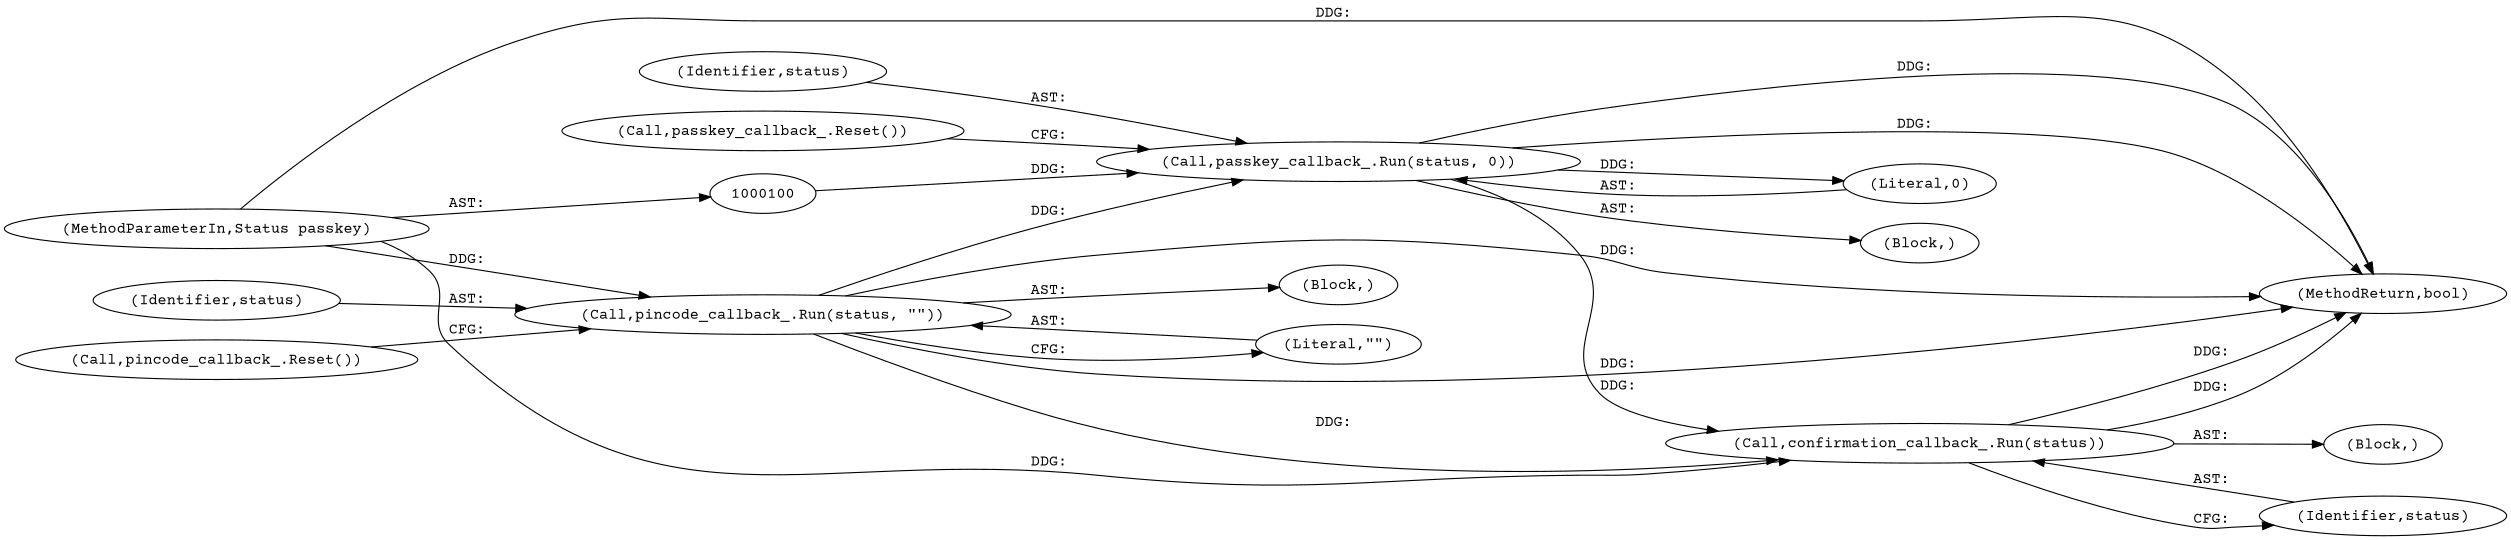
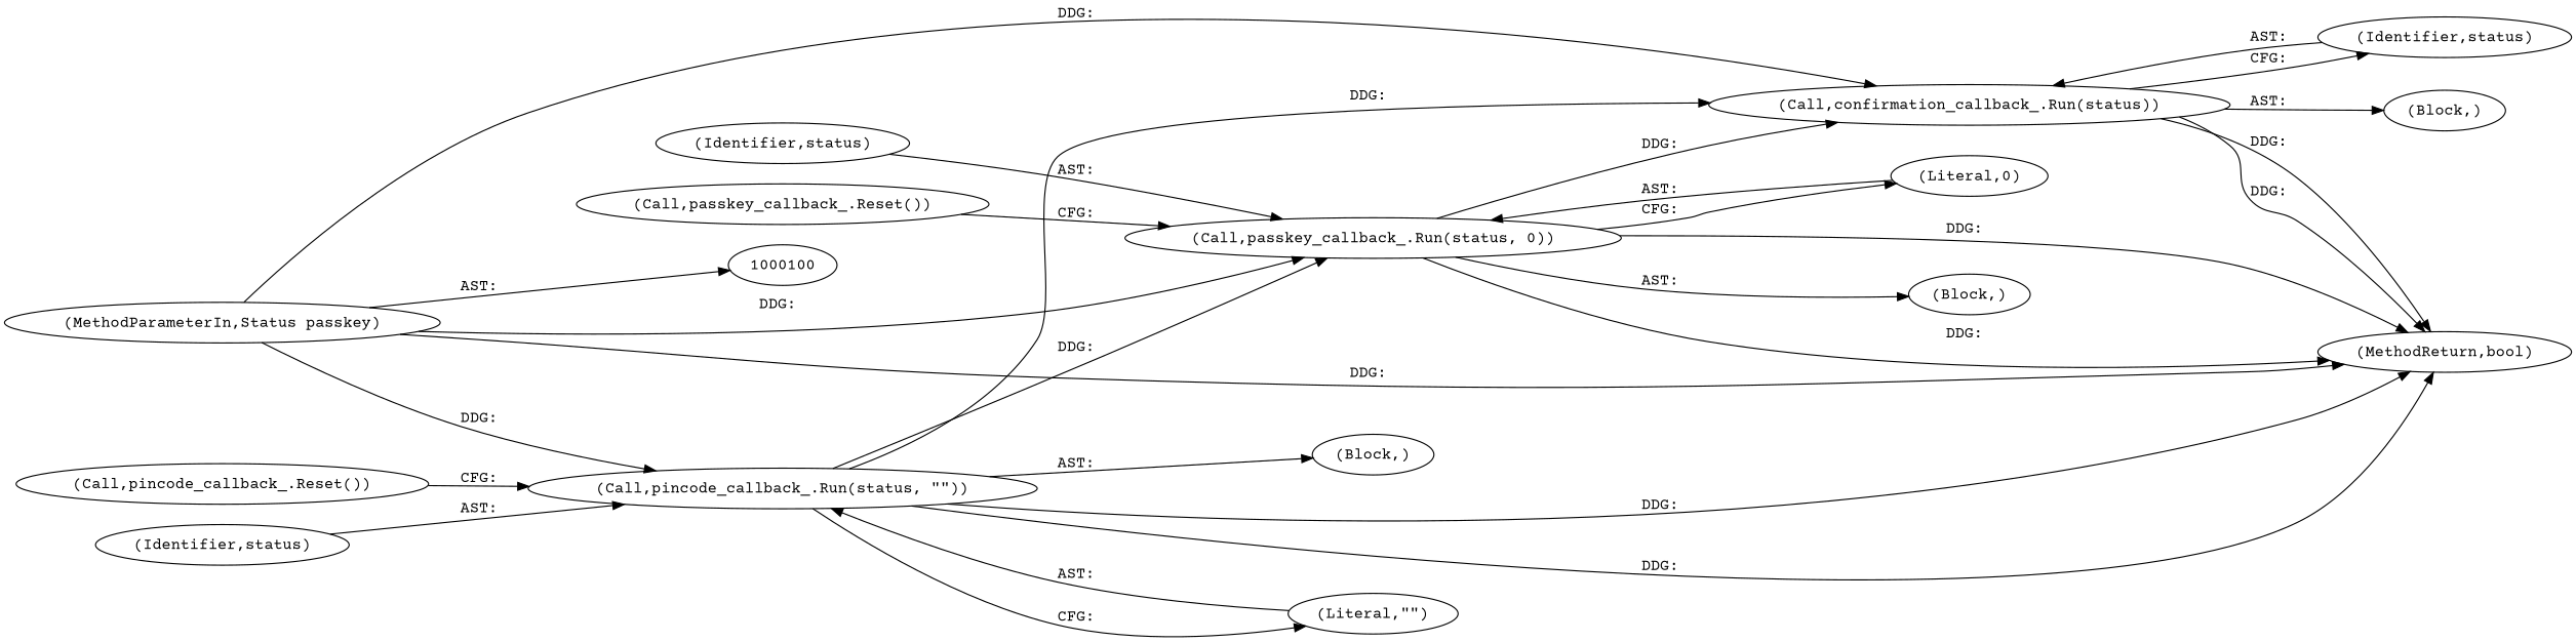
  digraph {
    fontname="Courier Prime"
    rankdir=LR
    node [fontname="Courier Prime"]
    edge [fontname="Courier Prime"]
    n1 [label="(Call,pincode_callback_.Run(status, \"\"))"]
    n2 [label="(Call,passkey_callback_.Run(status, 0))"]
    n3 [label="(Call,confirmation_callback_.Run(status))"]
    n4 [label="(Block,)"]
    n5 [label="(Literal,\"\")"]
    n6 [label="(MethodReturn,bool)"]
    n7 [label="(Block,)"]
    n8 [label="(Literal,0)"]
    n9 [label="(Block,)"]
    n10 [label="(Identifier,status)"]
    n11 [label="(MethodParameterIn,Status passkey)"]
    1000100
    n13 [label="(Identifier,status)"]
    n14 [label="(Call,pincode_callback_.Reset())"]
    n15 [label="(Identifier,status)"]
    n16 [label="(Call,passkey_callback_.Reset())"]
    n1 -> n2 [label="DDG: "]
    n1 -> n3 [label="DDG: "]
    n1 -> n4 [label="AST: "]
    n1 -> n5 [label="CFG: "]
    n1 -> n6 [label="DDG: "]
    n1 -> n6 [label="DDG: "]
    n2 -> n3 [label="DDG: "]
    n2 -> n6 [label="DDG: "]
    n2 -> n6 [label="DDG: "]
    n2 -> n7 [label="AST: "]
-   n2 -> n8 [label="DDG: "]
+   n2 -> n8 [label="CFG: "]
    n3 -> n6 [label="DDG: "]
    n3 -> n6 [label="DDG: "]
    n3 -> n9 [label="AST: "]
    n3 -> n10 [label="CFG: "]
    n5 -> n1 [label="AST: "]
    n8 -> n2 [label="AST: "]
    n10 -> n3 [label="AST: "]
    n11 -> n1 [label="DDG: "]
-   1000100 -> n2 [label="DDG: "]
+   n11 -> n2 [label="DDG: "]
    n11 -> n3 [label="DDG: "]
    n11 -> n6 [label="DDG: "]
    n11 -> 1000100 [label="AST: "]
    n13 -> n1 [label="AST: "]
    n14 -> n1 [label="CFG: "]
    n15 -> n2 [label="AST: "]
    n16 -> n2 [label="CFG: "]
  }
